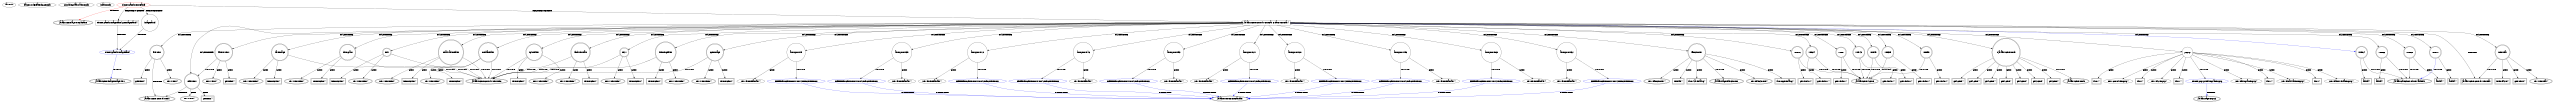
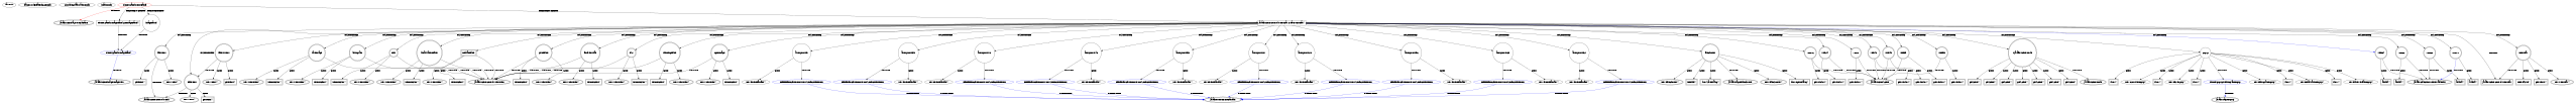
  digraph {
    node [isFrameworkType=true vertexType=INSIDE_CALL peripheries=2]
    baseInfo [category=extension_graph graphId=3950 isAnonymous=false possibleRelation=true isFrameworkType="" vertexType="" peripheries=""]
    frameworkRelatedTypesInfo [0="javafx.scene.layout.GridPane" isFrameworkType="" vertexType="" peripheries=""]
    possibleCollaborationsInfo [0="3950~CLIENT_METHOD_DECLARATION-INSTANTIATION-~javafx.scene.layout.GridPane ~javafx.stage.Popup ~false~false" 1="3950~CLIENT_METHOD_DECLARATION-RETURN_TYPE-FIELD_DECLARATION-~javafx.scene.layout.GridPane ~javafx.scene.image.ImageView ~false~false" 2="3950~CLIENT_METHOD_DECLARATION-INSTANTIATION-~javafx.scene.layout.GridPane ~javafx.event.EventHandler ~false~true" isFrameworkType="" vertexType="" peripheries=""]
    locationInfo [contextSignature=RootPanel filePath="/projects4PB-biomet/biomet-master/src/biomet/panels/RootPanel.java" graphId=3950 projectName="projects4PB-biomet" isFrameworkType="" vertexType="" peripheries=""]
    n5 [color=red isFrameworkType=false label="biomet.panels.RootPanel" vertexType=ROOT_CLIENT_CLASS_DECLARATION peripheries=""]
    n6 [label="javafx.scene.layout.GridPane" vertexType=FRAMEWORK_CLASS_TYPE]
    n7 [isFrameworkType=false label=imagePanel shape=circle vertexType=FIELD_DECLARATION peripheries=""]
    n8 [isFrameworkType=false label="biomet.panels.ImagePanel getImagePanel()" shape=box vertexType=CLIENT_METHOD_DECLARATION peripheries=""]
    n9 [isFrameworkType=false label="javafx.scene.control.MenuBar createMenuBar()" shape=box vertexType=CLIENT_METHOD_DECLARATION peripheries=""]
    n10 [color=blue isFrameworkType=false label="biomet.panels.ImagePanel" vertexType=REFERENCE_CLIENT_CLASS_DECLARATION peripheries=""]
    n11 [label="javafx.scene.control.MenuBar" shape=box vertexType=FRAMEWORK_CLASS_TYPE]
    n12 [label=menuBar shape=circle vertexType=VARIABLE_EXPRESION]
    n13 [label=fileMenu shape=circle vertexType=VARIABLE_EXPRESION]
    n14 [label=openImage shape=circle vertexType=VARIABLE_EXPRESION]
    n15 [isFrameworkType=false label=anonymous5 shape=circle vertexType=VARIABLE_EXPRESION peripheries=""]
    n16 [label=fileChooser shape=circle vertexType=VARIABLE_EXPRESION]
    n17 [label=VAR8 shape=circle vertexType=VARIABLE_EXPRESION]
    n18 [label="_:javafx.scene.Node" shape=circle vertexType=VARIABLE_EXPRESION]
    n19 [label=saveImage shape=circle vertexType=VARIABLE_EXPRESION]
    n20 [isFrameworkType=false label=anonymous12 shape=circle vertexType=VARIABLE_EXPRESION peripheries=""]
    n21 [label=VAR16 shape=circle vertexType=VARIABLE_EXPRESION]
    n22 [label=editMenu shape=circle vertexType=VARIABLE_EXPRESION]
    n23 [label=histogram shape=circle vertexType=VARIABLE_EXPRESION]
    n24 [isFrameworkType=false label=anonymous21 shape=circle vertexType=VARIABLE_EXPRESION peripheries=""]
    n25 [isFrameworkType=false label=popup shape=circle vertexType=VARIABLE_EXPRESION peripheries=""]
    n26 [label=VAR24 shape=circle vertexType=VARIABLE_EXPRESION]
    n27 [label=exit shape=circle vertexType=VARIABLE_EXPRESION]
    n28 [isFrameworkType=false label=anonymous28 shape=circle vertexType=VARIABLE_EXPRESION peripheries=""]
    n29 [label=filtersMenu shape=circle vertexType=VARIABLE_EXPRESION]
    n30 [label=binarizationFilter shape=circle vertexType=VARIABLE_EXPRESION]
    n31 [isFrameworkType=false label=anonymous32 shape=circle vertexType=VARIABLE_EXPRESION peripheries=""]
    n32 [label=VAR35 shape=circle vertexType=VARIABLE_EXPRESION]
-   n33 [label=medianFilter shape=circle vertexType=VARIABLE_EXPRESION]
+   n33 [label=medianFilter shape=box vertexType=VARIABLE_EXPRESION]
    n34 [isFrameworkType=false label=anonymous39 shape=circle vertexType=VARIABLE_EXPRESION peripheries=""]
    n35 [label=VAR42 shape=circle vertexType=VARIABLE_EXPRESION]
    n36 [label=splotFilter shape=circle vertexType=VARIABLE_EXPRESION]
    n37 [isFrameworkType=false label=anonymous46 shape=circle vertexType=VARIABLE_EXPRESION peripheries=""]
    n38 [label=VAR49 shape=circle vertexType=VARIABLE_EXPRESION]
    n39 [label=findMinutiae shape=circle vertexType=VARIABLE_EXPRESION]
    n40 [isFrameworkType=false label=anonymous53 shape=circle vertexType=VARIABLE_EXPRESION peripheries=""]
    n41 [label=HSV shape=circle vertexType=VARIABLE_EXPRESION]
    n42 [isFrameworkType=false label=anonymous56 shape=circle vertexType=VARIABLE_EXPRESION peripheries=""]
    n43 [label=VAR59 shape=circle vertexType=VARIABLE_EXPRESION]
    n44 [label=thinningFilter shape=circle vertexType=VARIABLE_EXPRESION]
    n45 [isFrameworkType=false label=anonymous63 shape=circle vertexType=VARIABLE_EXPRESION peripheries=""]
    n46 [label=VAR64 shape=circle vertexType=VARIABLE_EXPRESION]
    n47 [label=VAR66 shape=circle vertexType=VARIABLE_EXPRESION]
    n48 [label=VAR68 shape=circle vertexType=VARIABLE_EXPRESION]
    n49 [label=VAR70 shape=circle vertexType=VARIABLE_EXPRESION]
    n50 [label="javafx.scene.image.ImageView" vertexType=FRAMEWORK_CLASS_TYPE]
    n51 [label="new MenuBar()" vertexType=CONSTRUCTOR_CALL]
    n52 [label="setPrefSize()" shape=box]
    n53 [label="getMenus()" shape=box]
    n54 [label="javafx.scene.control.Menu" vertexType=FRAMEWORK_CLASS_TYPE]
    n55 [label="new Menu()" vertexType=CONSTRUCTOR_CALL]
    n56 [label="getItems()" shape=box]
    n57 [label="javafx.scene.control.MenuItem" vertexType=FRAMEWORK_CLASS_TYPE]
    n58 [label="new MenuItem()" vertexType=CONSTRUCTOR_CALL]
    n59 [label="setOnAction()" shape=box]
    n60 [color=blue isFrameworkType=false label=REFERENCE_ANONYMOUS_DECLARATION vertexType=REFERENCE_ANONYMOUS_DECLARATION peripheries=""]
    n61 [isFrameworkType=false label="new EventHandler()" vertexType=CONSTRUCTOR_CALL peripheries=""]
    n62 [label="javafx.stage.FileChooser" vertexType=FRAMEWORK_CLASS_TYPE]
    n63 [label="new FileChooser()" vertexType=CONSTRUCTOR_CALL]
    n64 [label="showOpenDialog()" shape=box]
    n65 [label="new FileChooser()" vertexType=CONSTRUCTOR_CALL]
    n66 [label="setTitle()" shape=box]
    n67 [label="showSaveDialog()" shape=box]
    n68 [label="javafx.scene.Scene" vertexType=FRAMEWORK_CLASS_TYPE]
    n69 [label="getWindow()" shape=box]
    n70 [label="javafx.scene.Node" vertexType=FRAMEWORK_CLASS_TYPE]
    n71 [label="getScene()" shape=box]
    n72 [label="getScene()" shape=box]
    n73 [label="getScene()" shape=box]
    n74 [label="getScene()" shape=box]
    n75 [label="getScene()" shape=box]
    n76 [label="getScene()" shape=box]
    n77 [label="getScene()" shape=box]
    n78 [label="new MenuItem()" vertexType=CONSTRUCTOR_CALL]
    n79 [label="setOnAction()" shape=box]
    n80 [color=blue isFrameworkType=false label=REFERENCE_ANONYMOUS_DECLARATION vertexType=REFERENCE_ANONYMOUS_DECLARATION peripheries=""]
    n81 [isFrameworkType=false label="new EventHandler()" vertexType=CONSTRUCTOR_CALL peripheries=""]
    n82 [label="getWindow()" shape=box]
    n83 [label="new Menu()" vertexType=CONSTRUCTOR_CALL]
    n84 [label="getItems()" shape=box]
    n85 [label="new MenuItem()" vertexType=CONSTRUCTOR_CALL]
    n86 [label="setOnAction()" shape=box]
    n87 [color=blue isFrameworkType=false label=REFERENCE_ANONYMOUS_DECLARATION vertexType=REFERENCE_ANONYMOUS_DECLARATION peripheries=""]
    n88 [isFrameworkType=false label="new EventHandler()" vertexType=CONSTRUCTOR_CALL peripheries=""]
    n89 [color=blue isFrameworkType=false label="biomet.popups.HistogramPopup" vertexType=REFERENCE_CLIENT_CLASS_DECLARATION peripheries=""]
    n90 [isFrameworkType=false label="new HistogramPopup()" vertexType=CONSTRUCTOR_CALL peripheries=""]
    n91 [label="show()" shape=box]
    n92 [isFrameworkType=false label="new BinarizationPopup()" vertexType=CONSTRUCTOR_CALL peripheries=""]
    n93 [label="show()" shape=box]
    n94 [isFrameworkType=false label="new FilterMedianPopup()" vertexType=CONSTRUCTOR_CALL peripheries=""]
    n95 [label="show()" shape=box]
    n96 [isFrameworkType=false label="new ConvolvePopup()" vertexType=CONSTRUCTOR_CALL peripheries=""]
    n97 [label="show()" shape=box]
    n98 [isFrameworkType=false label="new HSVPopup()" vertexType=CONSTRUCTOR_CALL peripheries=""]
    n99 [label="show()" shape=box]
    n100 [label="getWindow()" shape=box]
    n101 [label="new MenuItem()" vertexType=CONSTRUCTOR_CALL]
    n102 [label="setOnAction()" shape=box]
    n103 [color=blue isFrameworkType=false label=REFERENCE_ANONYMOUS_DECLARATION vertexType=REFERENCE_ANONYMOUS_DECLARATION peripheries=""]
    n104 [isFrameworkType=false label="new EventHandler()" vertexType=CONSTRUCTOR_CALL peripheries=""]
    n105 [label="new Menu()" vertexType=CONSTRUCTOR_CALL]
    n106 [label="getItems()" shape=box]
    n107 [label="new MenuItem()" vertexType=CONSTRUCTOR_CALL]
    n108 [label="setOnAction()" shape=box]
    n109 [color=blue isFrameworkType=false label=REFERENCE_ANONYMOUS_DECLARATION vertexType=REFERENCE_ANONYMOUS_DECLARATION peripheries=""]
    n110 [isFrameworkType=false label="new EventHandler()" vertexType=CONSTRUCTOR_CALL peripheries=""]
    n111 [label="getWindow()" shape=box]
    n112 [label="new MenuItem()" vertexType=CONSTRUCTOR_CALL]
    n113 [label="setOnAction()" shape=box]
    n114 [color=blue isFrameworkType=false label=REFERENCE_ANONYMOUS_DECLARATION vertexType=REFERENCE_ANONYMOUS_DECLARATION peripheries=""]
    n115 [isFrameworkType=false label="new EventHandler()" vertexType=CONSTRUCTOR_CALL peripheries=""]
    n116 [label="getWindow()" shape=box]
    n117 [label="new MenuItem()" vertexType=CONSTRUCTOR_CALL]
    n118 [label="setOnAction()" shape=box]
    n119 [color=blue isFrameworkType=false label=REFERENCE_ANONYMOUS_DECLARATION vertexType=REFERENCE_ANONYMOUS_DECLARATION peripheries=""]
    n120 [isFrameworkType=false label="new EventHandler()" vertexType=CONSTRUCTOR_CALL peripheries=""]
    n121 [label="getWindow()" shape=box]
    n122 [label="new MenuItem()" vertexType=CONSTRUCTOR_CALL]
    n123 [label="setOnAction()" shape=box]
    n124 [color=blue isFrameworkType=false label=REFERENCE_ANONYMOUS_DECLARATION vertexType=REFERENCE_ANONYMOUS_DECLARATION peripheries=""]
    n125 [isFrameworkType=false label="new EventHandler()" vertexType=CONSTRUCTOR_CALL peripheries=""]
    n126 [label="new MenuItem()" vertexType=CONSTRUCTOR_CALL]
    n127 [label="setOnAction()" shape=box]
    n128 [color=blue isFrameworkType=false label=REFERENCE_ANONYMOUS_DECLARATION vertexType=REFERENCE_ANONYMOUS_DECLARATION peripheries=""]
    n129 [isFrameworkType=false label="new EventHandler()" vertexType=CONSTRUCTOR_CALL peripheries=""]
    n130 [label="getWindow()" shape=box]
    n131 [label="new MenuItem()" vertexType=CONSTRUCTOR_CALL]
    n132 [label="setOnAction()" shape=box]
    n133 [color=blue isFrameworkType=false label=REFERENCE_ANONYMOUS_DECLARATION vertexType=REFERENCE_ANONYMOUS_DECLARATION peripheries=""]
    n134 [isFrameworkType=false label="new EventHandler()" vertexType=CONSTRUCTOR_CALL peripheries=""]
    n135 [label="javafx.collections.ObservableList" vertexType=FRAMEWORK_INTERFACE_TYPE]
    n136 [label="addAll()" shape=box]
    n137 [label="addAll()" shape=box]
    n138 [label="addAll()" shape=box]
    n139 [label="addAll()" shape=box]
    n140 [label="javafx.event.EventHandler" vertexType=FRAMEWORK_INTERFACE_TYPE]
    n141 [label="javafx.stage.Popup" vertexType=FRAMEWORK_CLASS_TYPE]
    n5 -> n6 [color=red label=EXTEND]
    n5 -> n7 [label=DECLARE_FIELD]
    n5 -> n8 [label=DECLARE_METHOD]
    n5 -> n9 [label=DECLARE_METHOD]
    n7 -> n10 [label=OF_TYPE]
    n8 -> n10 [label=RETURN]
    n9 -> n11 [label=RETURN]
    n9 -> n12 [label=INSTANTIATE]
    n9 -> n13 [label=INSTANTIATE]
    n9 -> n14 [label=INSTANTIATE]
    n9 -> n15 [label=INSTANTIATE]
    n9 -> n16 [label=INSTANTIATE]
    n9 -> n17 [label=INSTANTIATE]
    n9 -> n18 [label=INSTANTIATE]
    n9 -> n19 [label=INSTANTIATE]
    n9 -> n20 [label=INSTANTIATE]
    n9 -> n21 [label=INSTANTIATE]
    n9 -> n22 [label=INSTANTIATE]
    n9 -> n23 [label=INSTANTIATE]
    n9 -> n24 [label=INSTANTIATE]
    n9 -> n25 [label=INSTANTIATE]
    n9 -> n26 [label=INSTANTIATE]
    n9 -> n27 [label=INSTANTIATE]
    n9 -> n28 [label=INSTANTIATE]
    n9 -> n29 [label=INSTANTIATE]
    n9 -> n30 [label=INSTANTIATE]
    n9 -> n31 [label=INSTANTIATE]
    n9 -> n32 [label=INSTANTIATE]
    n9 -> n33 [label=INSTANTIATE]
    n9 -> n34 [label=INSTANTIATE]
    n9 -> n35 [label=INSTANTIATE]
    n9 -> n36 [label=INSTANTIATE]
    n9 -> n37 [label=INSTANTIATE]
    n9 -> n38 [label=INSTANTIATE]
    n9 -> n39 [label=INSTANTIATE]
    n9 -> n40 [label=INSTANTIATE]
    n9 -> n41 [label=INSTANTIATE]
    n9 -> n42 [label=INSTANTIATE]
    n9 -> n43 [label=INSTANTIATE]
    n9 -> n44 [label=INSTANTIATE]
    n9 -> n45 [label=INSTANTIATE]
    n9 -> n46 [color=blue label=INSTANTIATE]
    n9 -> n47 [label=INSTANTIATE]
    n9 -> n48 [label=INSTANTIATE]
    n9 -> n49 [label=INSTANTIATE]
    n10 -> n50 [color=blue label=EXTEND]
    n12 -> n11 [label=OF_TYPE]
    n12 -> n51 [label=CALL]
    n12 -> n52 [label=CALL]
    n12 -> n53 [label=CALL]
    n13 -> n54 [label=OF_TYPE]
    n13 -> n55 [label=CALL]
    n13 -> n56 [label=CALL]
    n14 -> n57 [label=OF_TYPE]
    n14 -> n58 [label=CALL]
    n14 -> n59 [label=CALL]
    n15 -> n60 [label=OF_TYPE]
    n15 -> n61 [label=CALL]
    n16 -> n62 [label=OF_TYPE]
    n16 -> n63 [label=CALL]
    n16 -> n64 [label=CALL]
    n16 -> n65 [label=CALL]
    n16 -> n66 [label=CALL]
    n16 -> n67 [label=CALL]
    n17 -> n68 [label=OF_TYPE]
    n17 -> n69 [label=CALL]
    n18 -> n70 [label=OF_TYPE]
    n18 -> n71 [label=CALL]
    n18 -> n72 [label=CALL]
    n18 -> n73 [label=CALL]
    n18 -> n74 [label=CALL]
    n18 -> n75 [label=CALL]
    n18 -> n76 [label=CALL]
    n18 -> n77 [label=CALL]
    n19 -> n57 [label=OF_TYPE]
    n19 -> n78 [label=CALL]
    n19 -> n79 [label=CALL]
    n20 -> n80 [label=OF_TYPE]
    n20 -> n81 [label=CALL]
    n21 -> n68 [label=OF_TYPE]
    n21 -> n82 [label=CALL]
    n22 -> n54 [label=OF_TYPE]
    n22 -> n83 [label=CALL]
    n22 -> n84 [label=CALL]
    n23 -> n57 [label=OF_TYPE]
    n23 -> n85 [label=CALL]
    n23 -> n86 [label=CALL]
    n24 -> n87 [label=OF_TYPE]
    n24 -> n88 [label=CALL]
    n25 -> n89 [label=OF_TYPE]
    n25 -> n90 [label=CALL]
    n25 -> n91 [label=CALL]
    n25 -> n92 [label=CALL]
    n25 -> n93 [label=CALL]
    n25 -> n94 [label=CALL]
    n25 -> n95 [label=CALL]
    n25 -> n96 [label=CALL]
    n25 -> n97 [label=CALL]
    n25 -> n98 [label=CALL]
    n25 -> n99 [label=CALL]
    n26 -> n68 [label=OF_TYPE]
    n26 -> n100 [label=CALL]
    n27 -> n57 [label=OF_TYPE]
    n27 -> n101 [label=CALL]
    n27 -> n102 [label=CALL]
    n28 -> n103 [label=OF_TYPE]
    n28 -> n104 [label=CALL]
    n29 -> n22 [label=OF_TYPE]
    n29 -> n105 [label=CALL]
    n29 -> n106 [label=CALL]
    n30 -> n57 [label=OF_TYPE]
    n30 -> n107 [label=CALL]
    n30 -> n108 [label=CALL]
    n31 -> n109 [label=OF_TYPE]
    n31 -> n110 [label=CALL]
    n32 -> n68 [label=OF_TYPE]
    n32 -> n111 [label=CALL]
    n33 -> n57 [label=OF_TYPE]
    n33 -> n112 [label=CALL]
    n33 -> n113 [label=CALL]
    n34 -> n114 [label=OF_TYPE]
    n34 -> n115 [label=CALL]
    n35 -> n68 [label=OF_TYPE]
    n35 -> n116 [label=CALL]
    n36 -> n57 [label=OF_TYPE]
    n36 -> n117 [label=CALL]
    n36 -> n118 [label=CALL]
    n37 -> n119 [label=OF_TYPE]
    n37 -> n120 [label=CALL]
    n38 -> n68 [label=OF_TYPE]
    n38 -> n121 [label=CALL]
    n39 -> n57 [label=OF_TYPE]
    n39 -> n122 [label=CALL]
    n39 -> n123 [label=CALL]
    n40 -> n124 [label=OF_TYPE]
    n40 -> n125 [label=CALL]
    n41 -> n57 [label=OF_TYPE]
    n41 -> n126 [label=CALL]
    n41 -> n127 [label=CALL]
    n42 -> n128 [label=OF_TYPE]
    n42 -> n129 [label=CALL]
    n43 -> n68 [label=OF_TYPE]
    n43 -> n130 [label=CALL]
    n44 -> n57 [label=OF_TYPE]
    n44 -> n131 [label=CALL]
    n44 -> n132 [label=CALL]
    n45 -> n133 [label=OF_TYPE]
    n45 -> n134 [label=CALL]
    n46 -> n135 [label=OF_TYPE]
    n46 -> n136 [label=CALL]
    n47 -> n135 [label=OF_TYPE]
    n47 -> n137 [label=CALL]
    n48 -> n135 [label=OF_TYPE]
    n48 -> n138 [label=CALL]
    n49 -> n135 [color=blue label=OF_TYPE]
    n49 -> n139 [label=CALL]
    n60 -> n140 [color=blue label=IMPLEMENT]
    n80 -> n140 [color=blue label=IMPLEMENT]
    n87 -> n140 [color=blue label=IMPLEMENT]
    n89 -> n141 [color=blue label=EXTEND]
    n103 -> n140 [color=blue label=IMPLEMENT]
    n109 -> n140 [color=blue label=IMPLEMENT]
    n114 -> n140 [color=blue label=IMPLEMENT]
    n119 -> n140 [color=blue label=IMPLEMENT]
    n124 -> n140 [color=blue label=IMPLEMENT]
    n128 -> n140 [color=blue label=IMPLEMENT]
    n133 -> n140 [color=blue label=IMPLEMENT]
  }
